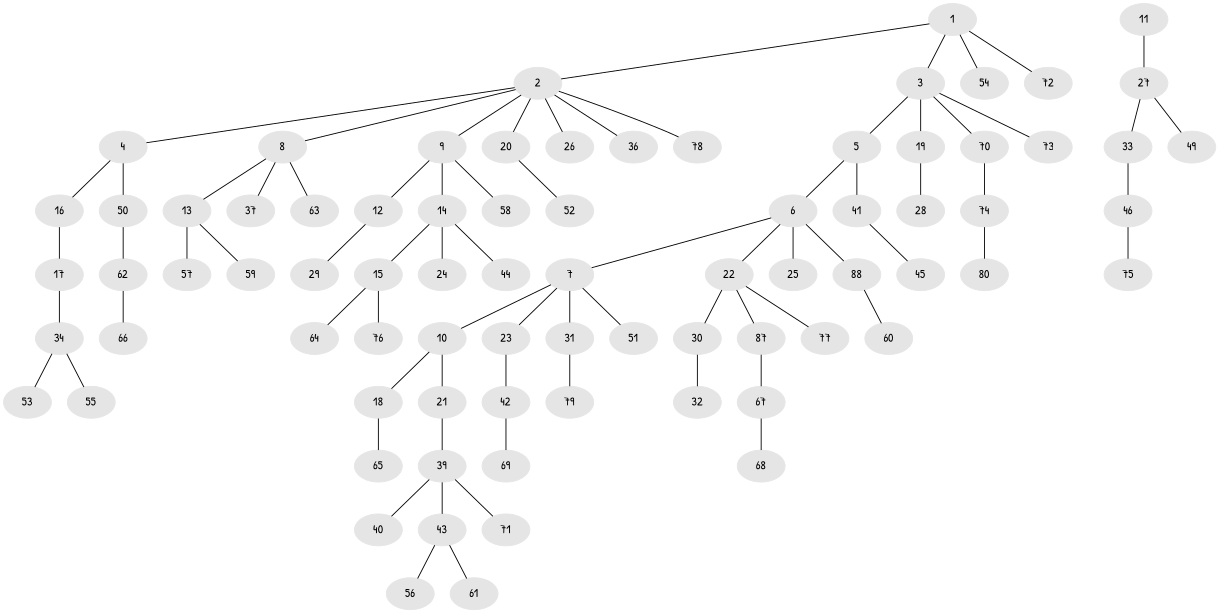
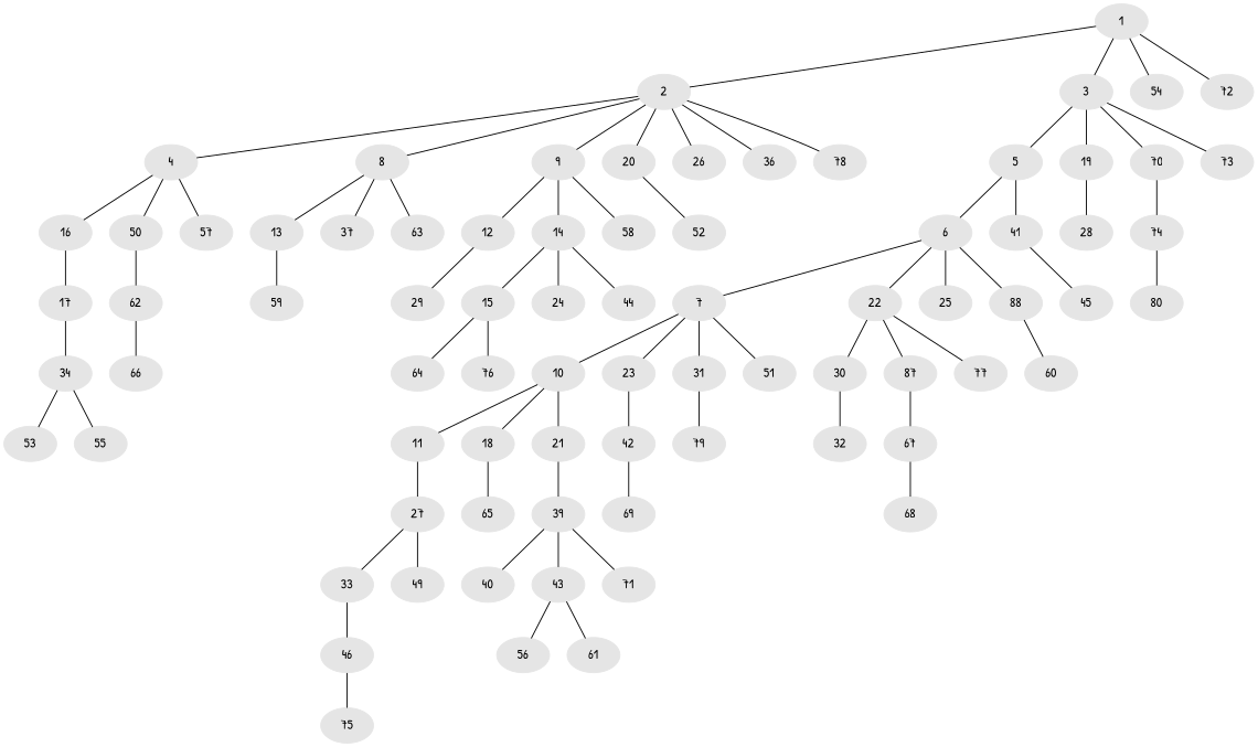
  graph {
    fontname="Patrick Hand"
    node [color=gray90 fontname="Patrick Hand" style=filled]
    edge [fontname="Patrick Hand"]
    1
    2
    3
    54
    72
    4
    8
    9
    20
    26
    36
    78
    5
    19
    70
    73
    16
    50
    57
    13
    37
    63
    12
    14
    58
    52
    6
    41
    28
    74
    17
    62
    7
    22
    25
    n36 [label=88]
    45
    10
    23
    31
    51
    30
    n43 [label=87]
    77
    60
    11
    18
    21
    42
    79
    59
    29
    15
    24
    44
    27
    65
    39
    33
    49
    64
    76
    34
    53
    55
    40
    43
    71
    32
    67
    69
    46
    75
    56
    61
    68
    66
    80
    1 -- 2
    1 -- 3
    1 -- 54
    1 -- 72
    2 -- 4
    2 -- 8
    2 -- 9
    2 -- 20
    2 -- 26
    2 -- 36
    2 -- 78
    3 -- 5
    3 -- 19
    3 -- 70
    3 -- 73
    4 -- 16
    4 -- 50
-   13 -- 57
+   4 -- 57
    8 -- 13
    8 -- 37
    8 -- 63
    9 -- 12
    9 -- 14
    9 -- 58
    20 -- 52
    5 -- 6
    5 -- 41
    19 -- 28
    70 -- 74
    16 -- 17
    50 -- 62
    13 -- 59
    12 -- 29
    14 -- 15
    14 -- 24
    14 -- 44
    6 -- 7
    6 -- 22
    6 -- 25
    6 -- n36
    41 -- 45
    74 -- 80
    17 -- 34
    62 -- 66
    7 -- 10
    7 -- 23
    7 -- 31
    7 -- 51
    22 -- 30
    22 -- n43
    22 -- 77
    n36 -- 60
+   10 -- 11
    10 -- 18
    10 -- 21
    23 -- 42
    31 -- 79
    30 -- 32
    n43 -- 67
    11 -- 27
    18 -- 65
    21 -- 39
    42 -- 69
    15 -- 64
    15 -- 76
    27 -- 33
    27 -- 49
    39 -- 40
    39 -- 43
    39 -- 71
    33 -- 46
    34 -- 53
    34 -- 55
    43 -- 56
    43 -- 61
    67 -- 68
    46 -- 75
  }
